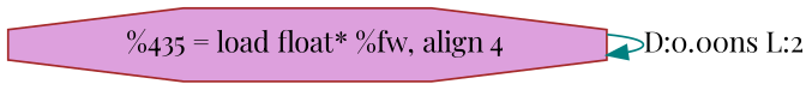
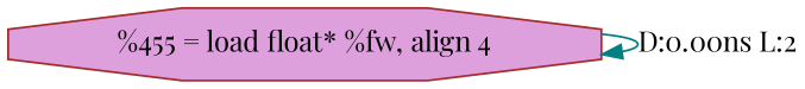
  digraph {
    fontname="Playfair Display"
-   n1 [label="  %435 = load float* %fw, align 4" style=filled fillcolor=plum color=brown shape=octagon fontname="Playfair Display"]
+   n1 [label="%455 = load float* %fw, align 4" style=filled fillcolor=plum color=brown shape=octagon fontname="Playfair Display"]
    n1 -> n1 [color=teal label="D:0.00ns L:2" fontname="Playfair Display"]
  }
